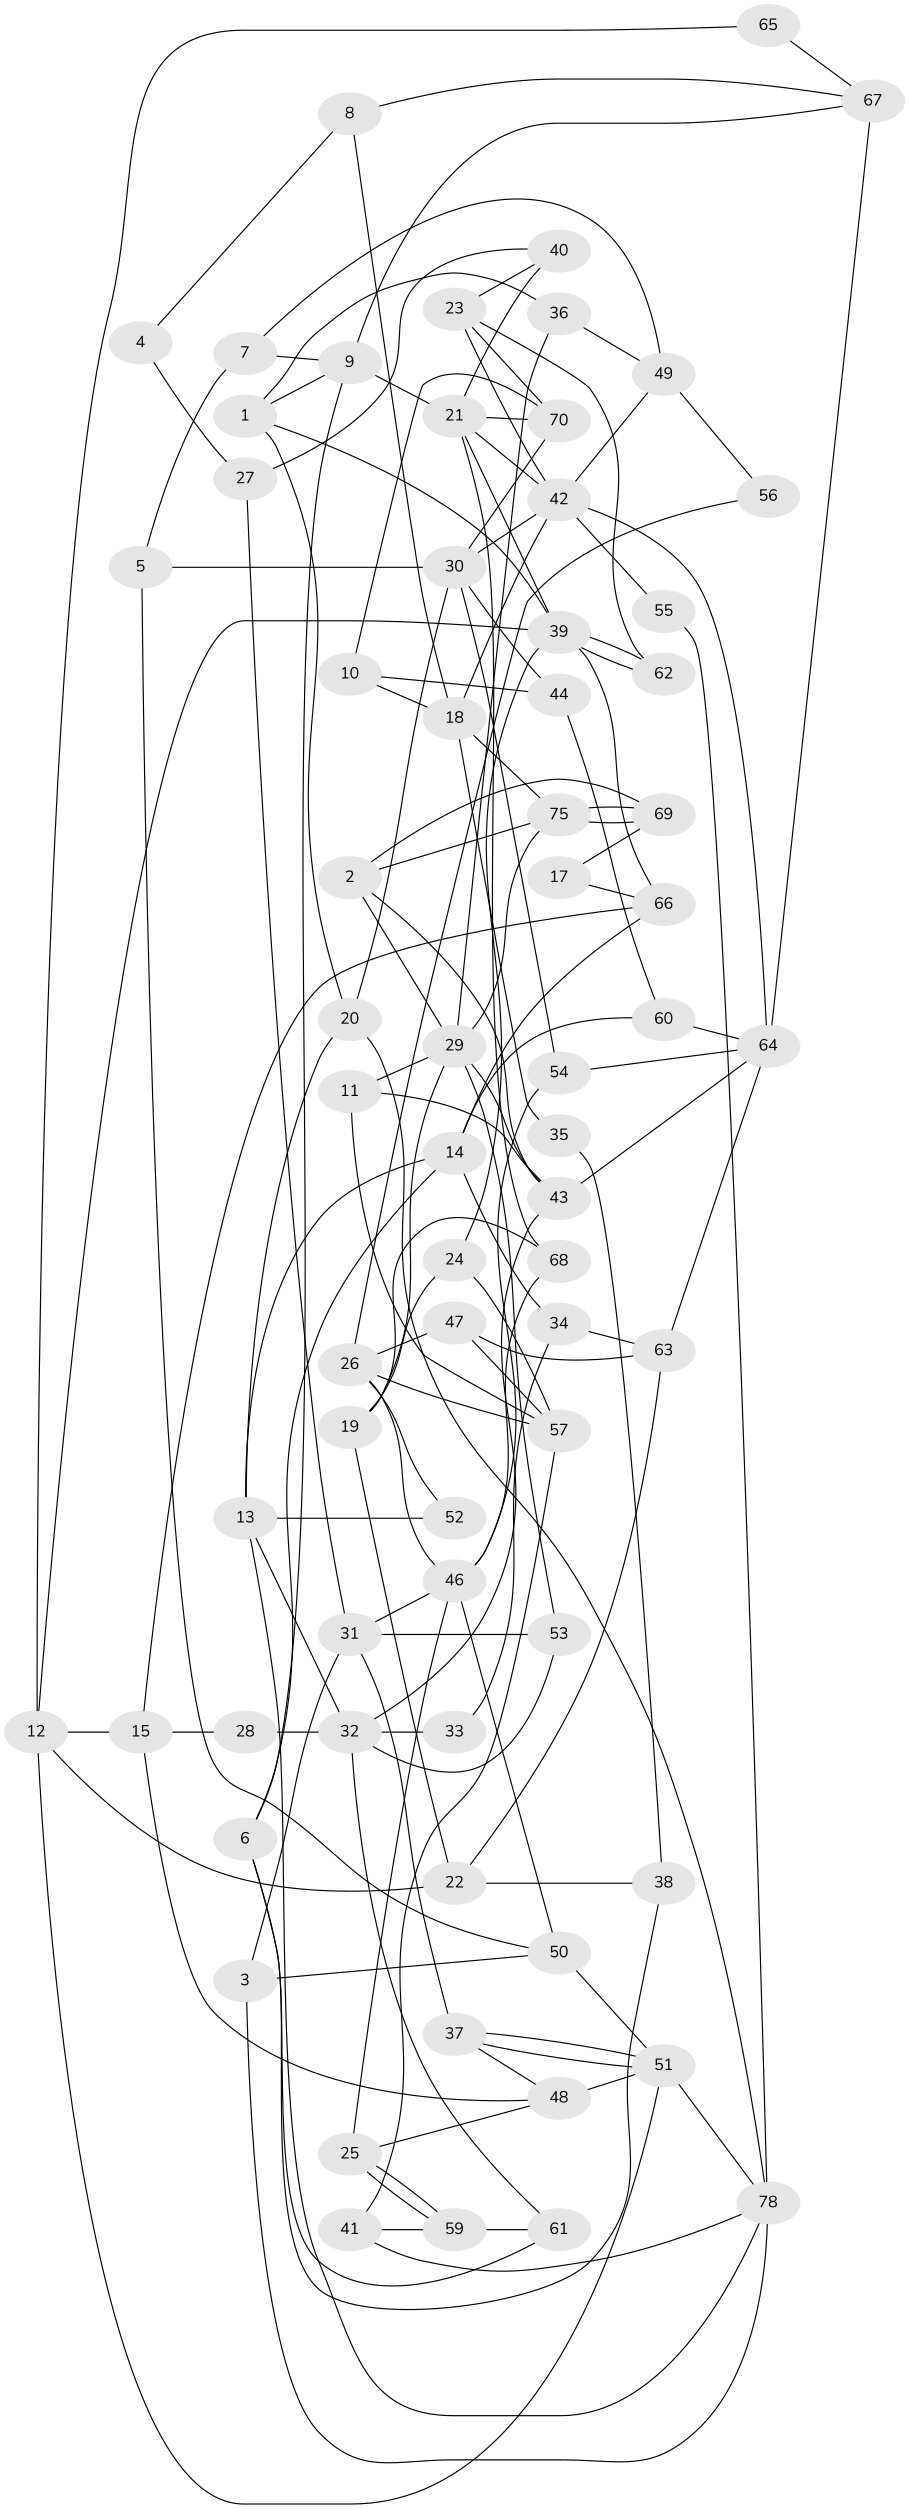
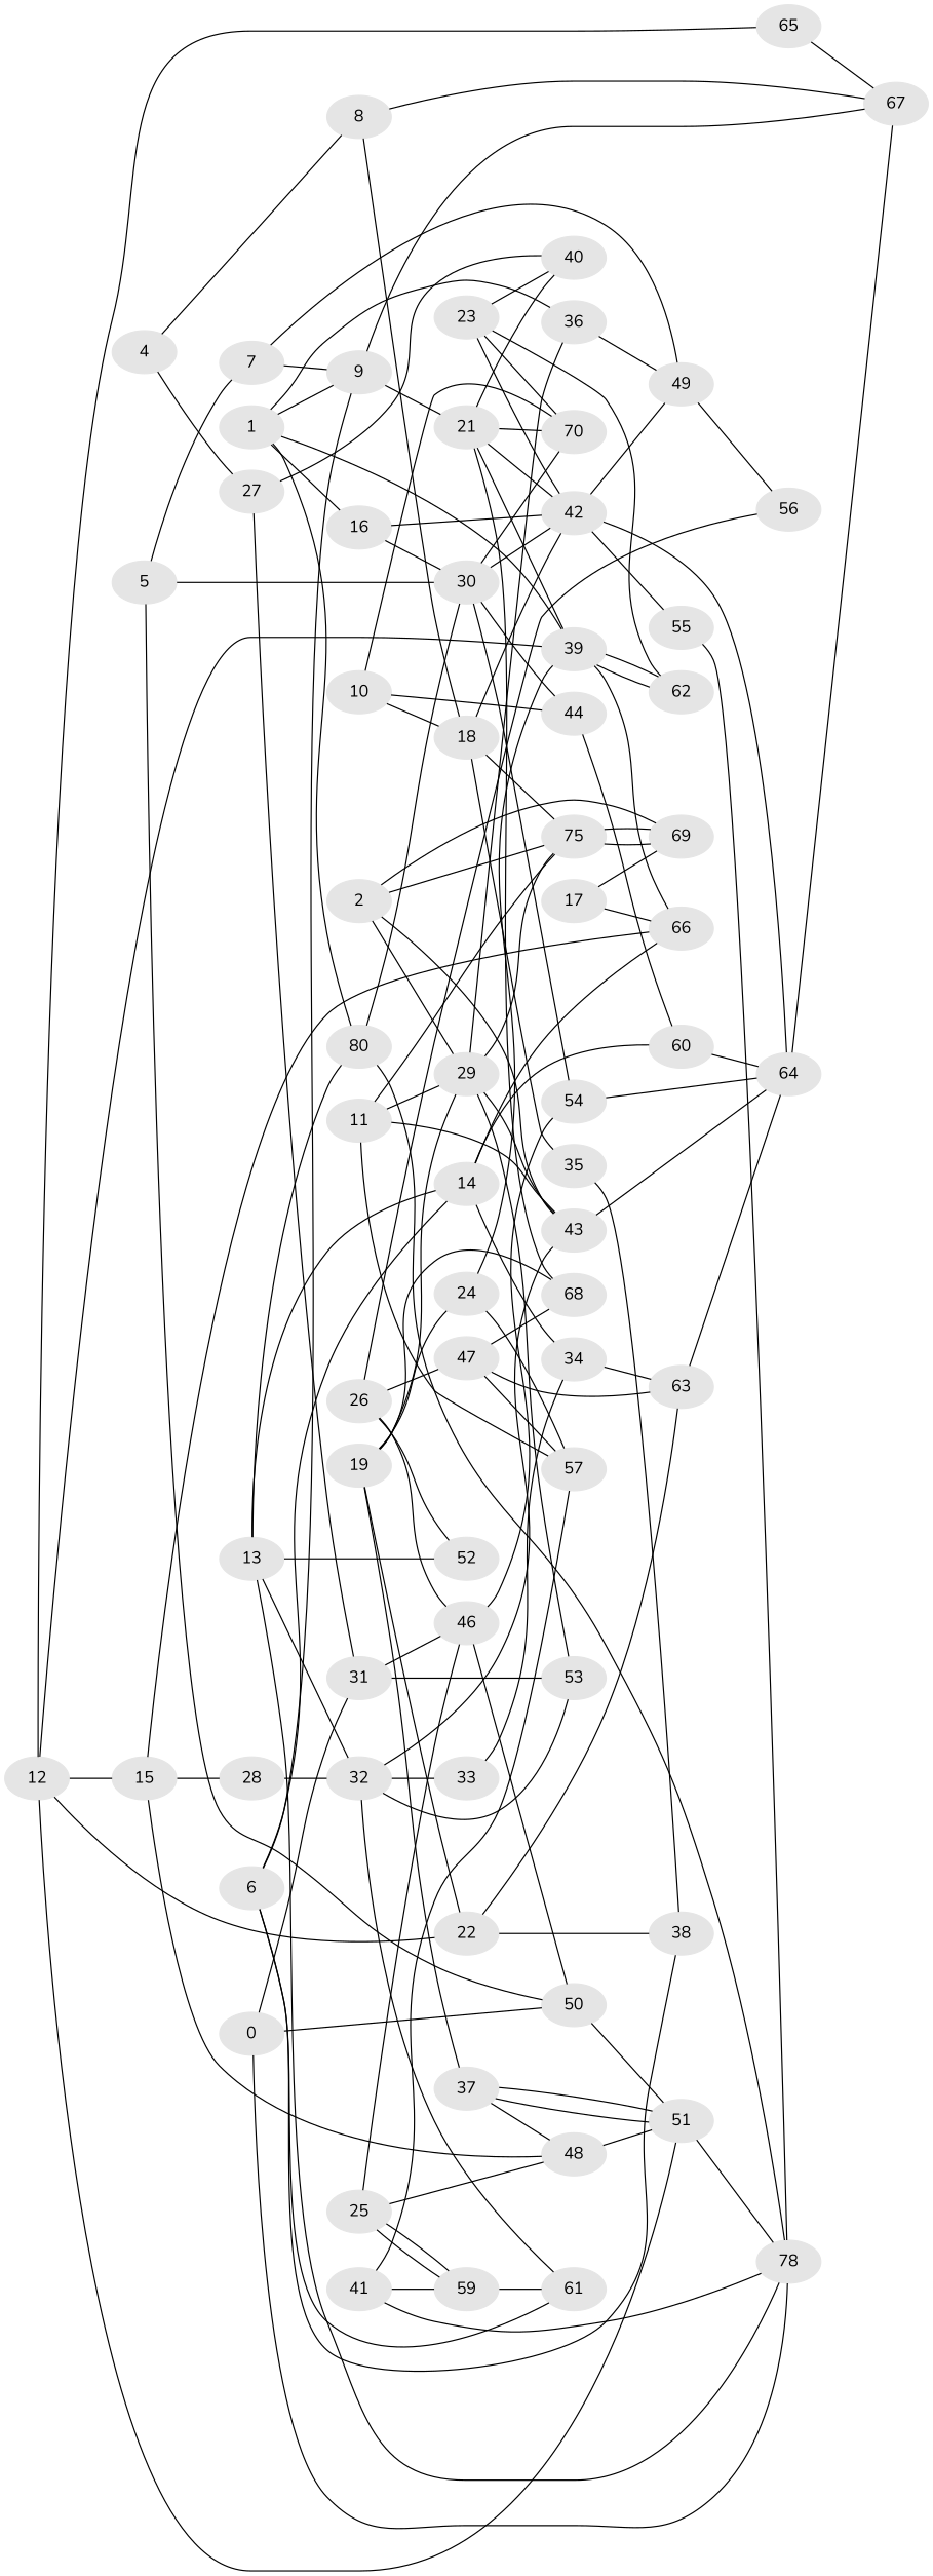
  graph {
    fontname=Nunito
    rankdir=LR
    node [color=gray90 fontname=Nunito style=filled]
    edge [fontname=Nunito]
    1
    9
-   20
+   16
+   20 [label=80]
    36
    39
    67
    21
    30
    42
    n11 [label=78]
    49
    66
    62
    2
    29
    43
    n18 [label=75]
    69
    53
    64
-   3
+   3 [label=0]
    31
    50
    46
    51
    4
    8
    27
    18
    40
    5
    7
    44
    70
    54
    6
    14
    38
    61
    34
    60
    56
    35
    68
    10
    11
    57
    12
    15
    22
    65
    28
    48
    63
    13
    32
    52
    33
    55
    17
    19
    24
    37
    23
    25
    59
    26
    47
    41
    1 -- 9
+   1 -- 16
    1 -- 20
    1 -- 36
    1 -- 39
    9 -- 67
    9 -- 21
+   16 -- 30
+   16 -- 42
    20 -- 30
    20 -- n11
    36 -- 49
    39 -- 66
    39 -- 62
    39 -- 62
    21 -- 39
    21 -- 42
    21 -- 40
    21 -- 70
    21 -- 68
    30 -- 42
    30 -- 44
    30 -- 70
    30 -- 54
    42 -- 49
    42 -- 64
    42 -- 55
    49 -- 56
    2 -- 29
    2 -- 43
    2 -- n18
    2 -- 69
    29 -- 36
    29 -- 43
    29 -- n18
    29 -- 53
    43 -- 64
    n18 -- 69
    n18 -- 69
    64 -- 67
    3 -- n11
    3 -- 31
    3 -- 50
    31 -- 53
    31 -- 46
    50 -- 51
    46 -- 50
    46 -- 54
-   46 -- 68
+   47 -- 68
    51 -- n11
    4 -- 8
    4 -- 27
    8 -- 67
    8 -- 18
    27 -- 31
    27 -- 40
    18 -- 42
    18 -- n18
    18 -- 35
    5 -- 30
    5 -- 50
    5 -- 7
    7 -- 9
    7 -- 49
    44 -- 60
    54 -- 64
    6 -- 9
    6 -- 14
    6 -- 38
    6 -- 61
    14 -- 66
    14 -- 34
    14 -- 60
    34 -- 63
    60 -- 64
    35 -- 38
    10 -- 18
    10 -- 44
    10 -- 70
    11 -- 29
    11 -- 43
+   11 -- n18
    11 -- 57
    12 -- 39
    12 -- 51
    12 -- 15
    12 -- 22
    12 -- 65
    15 -- 66
    15 -- 28
    15 -- 48
    22 -- 38
    22 -- 63
    65 -- 67
    28 -- 32
    48 -- 51
    63 -- 64
    13 -- 20
    13 -- n11
    13 -- 14
    13 -- 32
    13 -- 52
    32 -- 43
    32 -- 53
    32 -- 61
    32 -- 33
    33 -- 34
    55 -- n11
    17 -- 66
    17 -- 69
    19 -- 29
    19 -- 68
    19 -- 22
    19 -- 24
-   31 -- 37
+   19 -- 37
    24 -- 39
    24 -- 57
    37 -- 51
    37 -- 51
    37 -- 48
    23 -- 42
    23 -- 62
    23 -- 40
    23 -- 70
    25 -- 46
    25 -- 48
    25 -- 59
    25 -- 59
    59 -- 61
    26 -- 46
    26 -- 56
-   26 -- 57
    26 -- 52
    26 -- 47
    47 -- 57
    47 -- 63
    41 -- n11
    41 -- 57
    41 -- 59
  }
